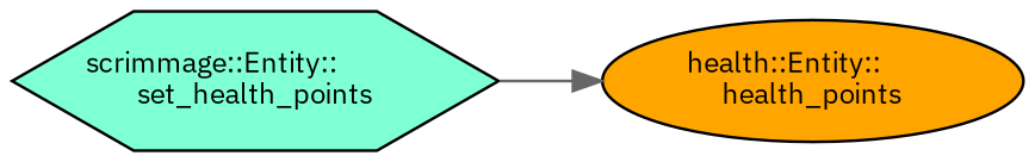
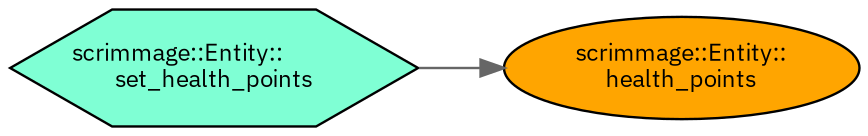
  digraph {
    rankdir=RL
    fontname="IBM Plex Sans"
    node [color=black fontname="IBM Plex Sans" fontsize=10 style=filled]
-   n1 [fillcolor=orange fontcolor=black height=0.2 label="health::Entity::\lhealth_points" shape=ellipse width=0.4]
+   n1 [fillcolor=orange fontcolor=black height=0.2 label="scrimmage::Entity::\lhealth_points" shape=ellipse width=0.4]
    n2 [fillcolor=aquamarine height=0.2 label="scrimmage::Entity::\lset_health_points" shape=hexagon width=0.4]
    n1 -> n2 [color=gray40 dir=back fontname="IBM Plex Sans" fontsize=10 labelfontname=Helvetica labelfontsize=10 style=solid]
  }
